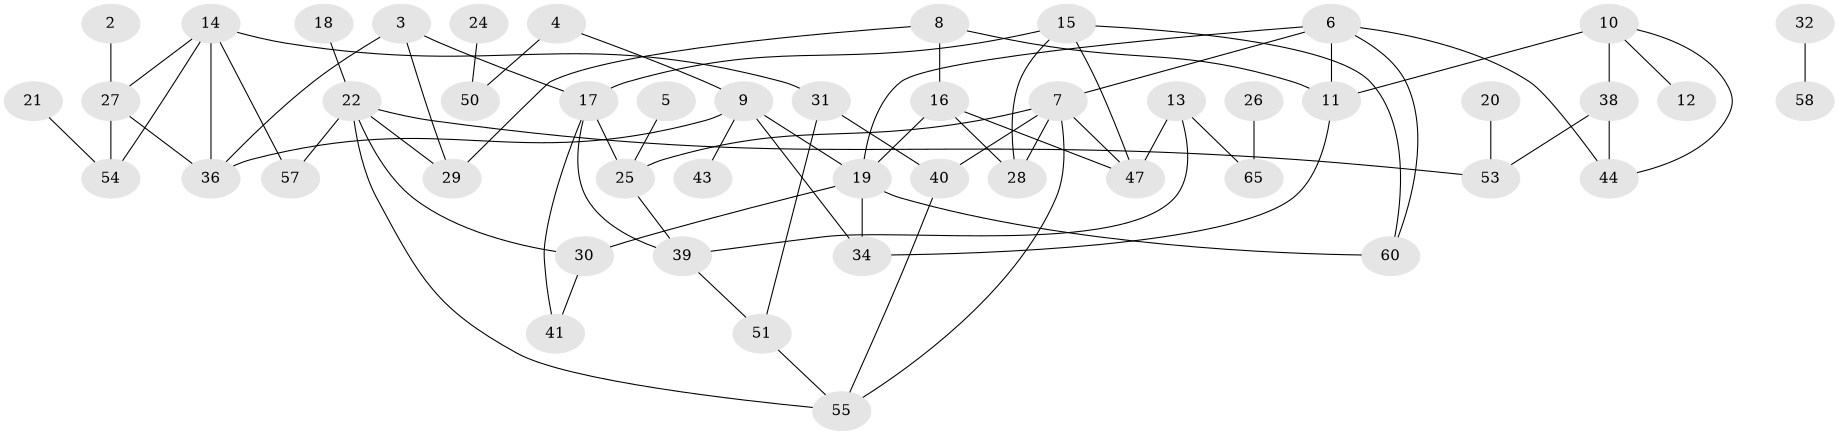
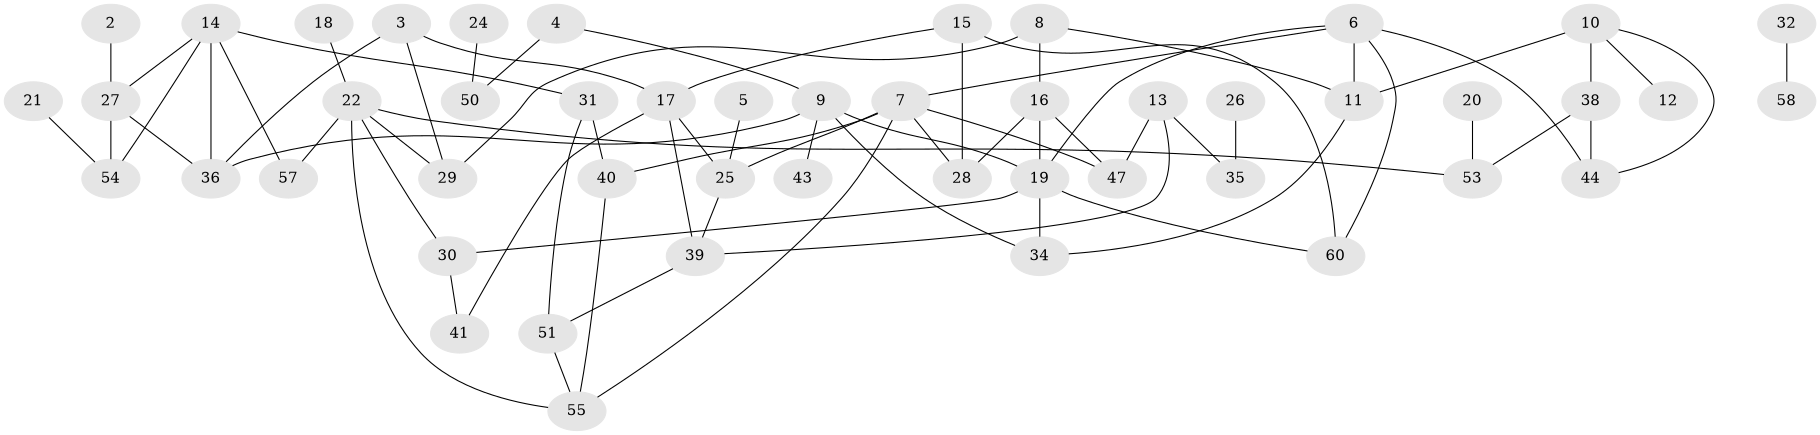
  graph {
    node [color=gray90 style=filled]
    edge [weight=1.0]
    2
    27
    36
    54
    3
    17
    29
    25
    39
    41
    4
    9
    50
    19
    34
    43
    5
    6
    7
    11
    44
    60
    28
    40
    47
    55
    30
    8
    16
    10
    12
    38
    14
    31
    57
    53
    13
-   35 [label=65]
+   35
    51
    15
    18
    22
    20
    21
    24
    26
    32
    58
    2 -- 27
    27 -- 36
    27 -- 54
    3 -- 36
    3 -- 17
    3 -- 29
    17 -- 25
    17 -- 39
    17 -- 41
    25 -- 39
    39 -- 51
    4 -- 9
    4 -- 50 [weight=2.0]
    9 -- 36
    9 -- 19
    9 -- 34
    9 -- 43
    19 -- 34
    19 -- 60
    19 -- 30
    5 -- 25 [weight=3.0]
    6 -- 19
    6 -- 7
    6 -- 11
    6 -- 44
    6 -- 60
    7 -- 25
    7 -- 28
    7 -- 40
    7 -- 47
    7 -- 55
    11 -- 34
    40 -- 55
    30 -- 41
    8 -- 29
    8 -- 11
    8 -- 16
    16 -- 19
    16 -- 28
    16 -- 47 [weight=3.0]
    10 -- 11 [weight=2.0]
    10 -- 44
    10 -- 12
    10 -- 38
    38 -- 44
    38 -- 53
    14 -- 27 [weight=2.0]
    14 -- 36 [weight=2.0]
    14 -- 54
    14 -- 31
    14 -- 57
    31 -- 40
    31 -- 51
    13 -- 39
    13 -- 47 [weight=2.0]
    13 -- 35
    51 -- 55
    15 -- 17
    15 -- 60
    15 -- 28
-   15 -- 47
    18 -- 22
    22 -- 29
    22 -- 55
    22 -- 30
    22 -- 57
    22 -- 53
    20 -- 53
    21 -- 54
    24 -- 50
    26 -- 35
    32 -- 58
  }
